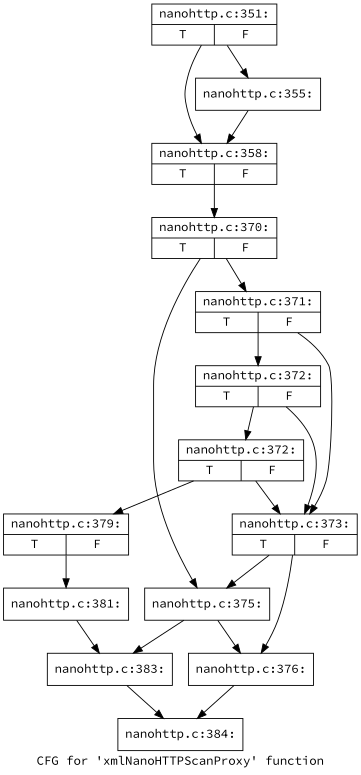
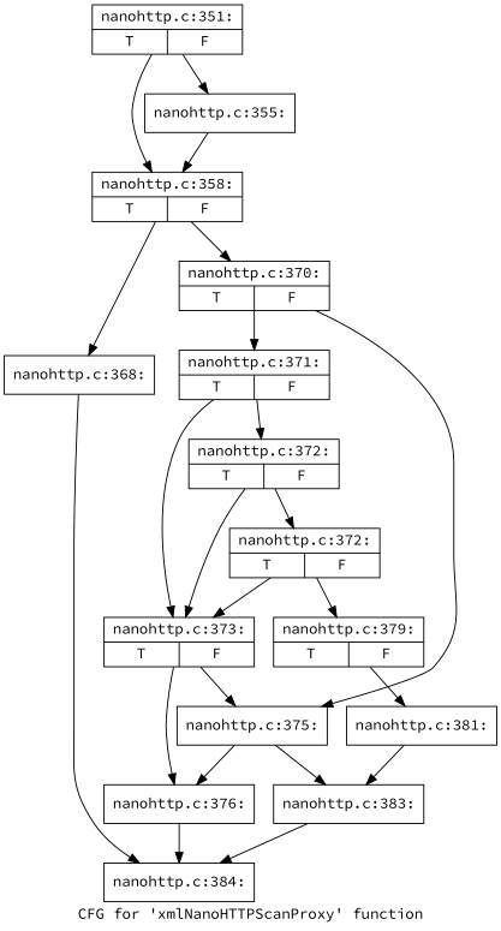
  digraph {
    fontname="Source Code Pro"
    label="CFG for 'xmlNanoHTTPScanProxy' function"
    node [fontname="Source Code Pro" shape=record]
    edge [fontname="Source Code Pro"]
    n1 [label="{nanohttp.c:351:|{<s0>T|<s1>F}}"]
    n2 [label="{nanohttp.c:355:}"]
    n3 [label="{nanohttp.c:358:|{<s0>T|<s1>F}}"]
+   n4 [label="{nanohttp.c:368:}"]
    n5 [label="{nanohttp.c:370:|{<s0>T|<s1>F}}"]
    n6 [label="{nanohttp.c:384:}"]
    n7 [label="{nanohttp.c:371:|{<s0>T|<s1>F}}"]
    n8 [label="{nanohttp.c:375:}"]
    n9 [label="{nanohttp.c:373:|{<s0>T|<s1>F}}"]
    n10 [label="{nanohttp.c:376:}"]
    n11 [label="{nanohttp.c:372:|{<s0>T|<s1>F}}"]
    n12 [label="{nanohttp.c:383:}"]
    n13 [label="{nanohttp.c:372:|{<s0>T|<s1>F}}"]
    n14 [label="{nanohttp.c:379:|{<s0>T|<s1>F}}"]
    n15 [label="{nanohttp.c:381:}"]
    n1 -> n2
    n1 -> n3
    n2 -> n3
+   n3 -> n4
    n3 -> n5
+   n4 -> n6
    n5 -> n7
    n5 -> n8
    n7 -> n9
    n7 -> n11
    n8 -> n10
    n8 -> n12
    n9 -> n8
    n9 -> n10
    n10 -> n6
    n11 -> n9
    n11 -> n13
    n12 -> n6
    n13 -> n9
    n13 -> n14
    n14 -> n15
    n15 -> n12
  }
